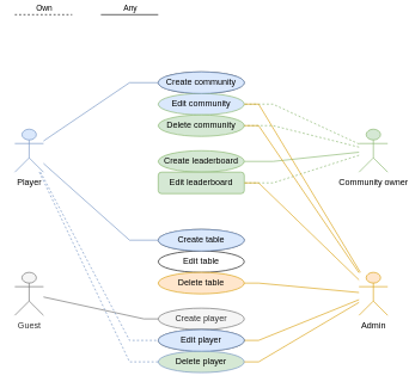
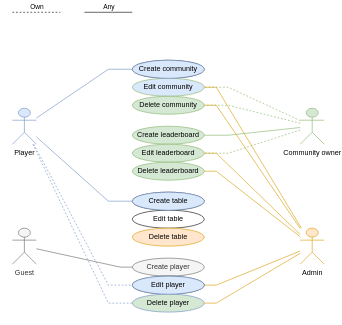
  <mxCell id="0" />
  <mxCell id="1" parent="0" />
  <mxCell id="2" style="rounded=0;orthogonalLoop=1;jettySize=auto;html=1;endArrow=none;endFill=0;fillColor=#f5f5f5;strokeColor=#666666;" edge="1" parent="1" source="3" target="23"><mxGeometry relative="1" as="geometry"><Array as="points"><mxPoint x="200" y="445" /></Array></mxGeometry></mxCell>
  <mxCell id="3" value="Guest" style="shape=umlActor;verticalLabelPosition=bottom;verticalAlign=top;html=1;outlineConnect=0;fillColor=#f5f5f5;strokeColor=#666666;fontColor=#333333;" vertex="1" parent="1"><mxGeometry x="20" y="380" width="40" height="60" as="geometry" /></mxCell>
  <mxCell id="4" style="rounded=0;orthogonalLoop=1;jettySize=auto;html=1;endArrow=none;endFill=0;elbow=vertical;dashed=1;fillColor=#dae8fc;strokeColor=#6c8ebf;" edge="1" parent="1" source="8" target="24"><mxGeometry relative="1" as="geometry"><Array as="points"><mxPoint x="180" y="475" /></Array></mxGeometry></mxCell>
  <mxCell id="5" style="rounded=0;orthogonalLoop=1;jettySize=auto;html=1;endArrow=none;endFill=0;dashed=1;fillColor=#dae8fc;strokeColor=#6c8ebf;" edge="1" parent="1" source="8" target="25"><mxGeometry relative="1" as="geometry"><Array as="points"><mxPoint x="180" y="505" /></Array></mxGeometry></mxCell>
  <mxCell id="6" style="edgeStyle=none;rounded=0;orthogonalLoop=1;jettySize=auto;html=1;endArrow=none;endFill=0;fillColor=#dae8fc;strokeColor=#6c8ebf;" edge="1" parent="1" source="8" target="20"><mxGeometry relative="1" as="geometry"><Array as="points"><mxPoint x="180" y="335" /></Array></mxGeometry></mxCell>
  <mxCell id="7" style="edgeStyle=none;rounded=0;orthogonalLoop=1;jettySize=auto;html=1;endArrow=none;endFill=0;fillColor=#dae8fc;strokeColor=#6c8ebf;" edge="1" parent="1" source="8" target="14"><mxGeometry relative="1" as="geometry"><Array as="points"><mxPoint x="180" y="115" /></Array></mxGeometry></mxCell>
  <mxCell id="8" value="Player" style="shape=umlActor;verticalLabelPosition=bottom;verticalAlign=top;html=1;outlineConnect=0;fillColor=#dae8fc;strokeColor=#6c8ebf;" vertex="1" parent="1"><mxGeometry x="20" y="180" width="40" height="60" as="geometry" /></mxCell>
  <mxCell id="9" style="edgeStyle=none;rounded=0;orthogonalLoop=1;jettySize=auto;html=1;endArrow=none;endFill=0;dashed=1;fillColor=#d5e8d4;strokeColor=#82b366;" edge="1" parent="1" source="13" target="15"><mxGeometry relative="1" as="geometry"><Array as="points"><mxPoint x="380" y="145" /></Array></mxGeometry></mxCell>
  <mxCell id="10" style="edgeStyle=none;rounded=0;orthogonalLoop=1;jettySize=auto;html=1;dashed=1;endArrow=none;endFill=0;fillColor=#d5e8d4;strokeColor=#82b366;" edge="1" parent="1" source="13" target="16"><mxGeometry relative="1" as="geometry"><Array as="points"><mxPoint x="380" y="175" /></Array></mxGeometry></mxCell>
  <mxCell id="11" style="edgeStyle=none;rounded=0;orthogonalLoop=1;jettySize=auto;html=1;endArrow=none;endFill=0;fillColor=#d5e8d4;strokeColor=#82b366;" edge="1" parent="1" source="13" target="17"><mxGeometry relative="1" as="geometry"><Array as="points"><mxPoint x="380" y="225" /></Array></mxGeometry></mxCell>
  <mxCell id="12" style="edgeStyle=none;rounded=0;orthogonalLoop=1;jettySize=auto;html=1;endArrow=none;endFill=0;dashed=1;fillColor=#d5e8d4;strokeColor=#82b366;" edge="1" parent="1" source="13" target="18"><mxGeometry relative="1" as="geometry"><Array as="points"><mxPoint x="380" y="255" /></Array></mxGeometry></mxCell>
  <mxCell id="13" value="Community owner" style="shape=umlActor;verticalLabelPosition=bottom;verticalAlign=top;html=1;outlineConnect=0;fillColor=#d5e8d4;strokeColor=#82b366;" vertex="1" parent="1"><mxGeometry x="500" y="180" width="40" height="60" as="geometry" /></mxCell>
  <mxCell id="14" value="Create community" style="ellipse;whiteSpace=wrap;html=1;" vertex="1" parent="1"><mxGeometry x="220" y="100" width="120" height="30" as="geometry" /></mxCell>
  <mxCell id="15" value="Edit community" style="ellipse;whiteSpace=wrap;html=1;fillColor=#dae8fc;strokeColor=#82b366;" vertex="1" parent="1"><mxGeometry x="220" y="130" width="120" height="30" as="geometry" /></mxCell>
  <mxCell id="16" value="Delete community" style="ellipse;whiteSpace=wrap;html=1;fillColor=#d5e8d4;strokeColor=#82b366;" vertex="1" parent="1"><mxGeometry x="220" y="160" width="120" height="30" as="geometry" /></mxCell>
  <mxCell id="17" value="Create leaderboard" style="ellipse;whiteSpace=wrap;html=1;fillColor=#d5e8d4;strokeColor=#82b366;" vertex="1" parent="1"><mxGeometry x="220" y="210" width="120" height="30" as="geometry" /></mxCell>
- <mxCell id="18" value="Edit leaderboard" style="whiteSpace=wrap;html=1;fillColor=#d5e8d4;strokeColor=#82b366;rounded=1;" vertex="1" parent="1"><mxGeometry x="220" y="240" width="120" height="30" as="geometry" /></mxCell>
+ <mxCell id="18" value="Edit leaderboard" style="ellipse;whiteSpace=wrap;html=1;fillColor=#d5e8d4;strokeColor=#82b366;" vertex="1" parent="1"><mxGeometry x="220" y="240" width="120" height="30" as="geometry" /></mxCell>
+ <mxCell id="19" value="Delete leaderboard" style="ellipse;whiteSpace=wrap;html=1;fillColor=#d5e8d4;strokeColor=#82b366;" vertex="1" parent="1"><mxGeometry x="220" y="270" width="120" height="30" as="geometry" /></mxCell>
  <mxCell id="20" value="Create table" style="ellipse;whiteSpace=wrap;html=1;" vertex="1" parent="1"><mxGeometry x="220" y="320" width="120" height="30" as="geometry" /></mxCell>
  <mxCell id="21" value="Edit table" style="ellipse;whiteSpace=wrap;html=1;" vertex="1" parent="1"><mxGeometry x="220" y="350" width="120" height="30" as="geometry" /></mxCell>
  <mxCell id="22" value="Delete table" style="ellipse;whiteSpace=wrap;html=1;fillColor=#ffe6cc;strokeColor=#d79b00;" vertex="1" parent="1"><mxGeometry x="220" y="380" width="120" height="30" as="geometry" /></mxCell>
  <mxCell id="23" value="Create player" style="ellipse;whiteSpace=wrap;html=1;fillColor=#f5f5f5;strokeColor=#666666;fontColor=#333333;" vertex="1" parent="1"><mxGeometry x="220" y="430" width="120" height="30" as="geometry" /></mxCell>
  <mxCell id="24" value="Edit player" style="ellipse;whiteSpace=wrap;html=1;" vertex="1" parent="1"><mxGeometry x="220" y="460" width="120" height="30" as="geometry" /></mxCell>
  <mxCell id="25" value="Delete player" style="ellipse;whiteSpace=wrap;html=1;fillColor=#d5e8d4;strokeColor=#6c8ebf;" vertex="1" parent="1"><mxGeometry x="220" y="490" width="120" height="30" as="geometry" /></mxCell>
  <mxCell id="26" style="edgeStyle=none;rounded=0;orthogonalLoop=1;jettySize=auto;html=1;endArrow=none;endFill=0;fillColor=#ffe6cc;strokeColor=#d79b00;" edge="1" parent="1" source="33" target="15"><mxGeometry relative="1" as="geometry"><Array as="points"><mxPoint x="360" y="145" /></Array></mxGeometry></mxCell>
  <mxCell id="27" style="edgeStyle=none;rounded=0;orthogonalLoop=1;jettySize=auto;html=1;endArrow=none;endFill=0;fillColor=#ffe6cc;strokeColor=#d79b00;" edge="1" parent="1" source="33" target="16"><mxGeometry relative="1" as="geometry"><Array as="points"><mxPoint x="360" y="175" /></Array></mxGeometry></mxCell>
  <mxCell id="28" style="edgeStyle=none;rounded=0;orthogonalLoop=1;jettySize=auto;html=1;endArrow=none;endFill=0;fillColor=#ffe6cc;strokeColor=#d79b00;" edge="1" parent="1" source="33" target="18"><mxGeometry relative="1" as="geometry"><Array as="points"><mxPoint x="360" y="255" /></Array></mxGeometry></mxCell>
- <mxCell id="30" style="edgeStyle=none;rounded=0;orthogonalLoop=1;jettySize=auto;html=1;endArrow=none;endFill=0;fillColor=#ffe6cc;strokeColor=#d79b00;" edge="1" parent="1" source="33" target="22"><mxGeometry relative="1" as="geometry"><Array as="points"><mxPoint x="360" y="395" /></Array></mxGeometry></mxCell>
+ <mxCell id="29" style="edgeStyle=none;rounded=0;orthogonalLoop=1;jettySize=auto;html=1;endArrow=none;endFill=0;fillColor=#ffe6cc;strokeColor=#d79b00;" edge="1" parent="1" source="33" target="19"><mxGeometry relative="1" as="geometry"><Array as="points"><mxPoint x="360" y="285" /></Array></mxGeometry></mxCell>
  <mxCell id="31" style="edgeStyle=none;rounded=0;orthogonalLoop=1;jettySize=auto;html=1;endArrow=none;endFill=0;fillColor=#ffe6cc;strokeColor=#d79b00;" edge="1" parent="1" source="33" target="24"><mxGeometry relative="1" as="geometry"><Array as="points"><mxPoint x="360" y="475" /></Array></mxGeometry></mxCell>
  <mxCell id="32" style="edgeStyle=none;rounded=0;orthogonalLoop=1;jettySize=auto;html=1;endArrow=none;endFill=0;fillColor=#ffe6cc;strokeColor=#d79b00;" edge="1" parent="1" source="33" target="25"><mxGeometry relative="1" as="geometry"><Array as="points"><mxPoint x="360" y="505" /></Array></mxGeometry></mxCell>
  <mxCell id="33" value="Admin" style="shape=umlActor;verticalLabelPosition=bottom;verticalAlign=top;html=1;outlineConnect=0;fillColor=#ffe6cc;strokeColor=#d79b00;" vertex="1" parent="1"><mxGeometry x="500" y="380" width="40" height="60" as="geometry" /></mxCell>
  <mxCell id="34" value="" style="endArrow=none;html=1;dashed=1;" edge="1" parent="1"><mxGeometry width="50" height="50" relative="1" as="geometry"><mxPoint x="20" y="20" as="sourcePoint" /><mxPoint x="100" y="20" as="targetPoint" /></mxGeometry></mxCell>
  <mxCell id="35" value="Own" style="edgeLabel;html=1;align=center;verticalAlign=middle;resizable=0;points=[];" vertex="1" connectable="0" parent="34"><mxGeometry x="0.325" y="-1" relative="1" as="geometry"><mxPoint x="-13" y="-11" as="offset" /></mxGeometry></mxCell>
  <mxCell id="36" value="" style="endArrow=none;html=1;" edge="1" parent="1"><mxGeometry width="50" height="50" relative="1" as="geometry"><mxPoint x="140" y="20" as="sourcePoint" /><mxPoint x="220" y="20" as="targetPoint" /></mxGeometry></mxCell>
  <mxCell id="37" value="Any" style="edgeLabel;html=1;align=center;verticalAlign=middle;resizable=0;points=[];" vertex="1" connectable="0" parent="36"><mxGeometry x="0.325" y="-1" relative="1" as="geometry"><mxPoint x="-13" y="-11" as="offset" /></mxGeometry></mxCell>
  <mxCell id="38" value="Create community" style="ellipse;whiteSpace=wrap;html=1;fillColor=#dae8fc;strokeColor=#6c8ebf;" vertex="1" parent="1"><mxGeometry x="220" y="100" width="120" height="30" as="geometry" /></mxCell>
  <mxCell id="39" value="Create table" style="ellipse;whiteSpace=wrap;html=1;fillColor=#dae8fc;strokeColor=#6c8ebf;" vertex="1" parent="1"><mxGeometry x="220" y="320" width="120" height="30" as="geometry" /></mxCell>
  <mxCell id="40" value="Edit player" style="ellipse;whiteSpace=wrap;html=1;fillColor=#dae8fc;strokeColor=#6c8ebf;" vertex="1" parent="1"><mxGeometry x="220" y="460" width="120" height="30" as="geometry" /></mxCell>
